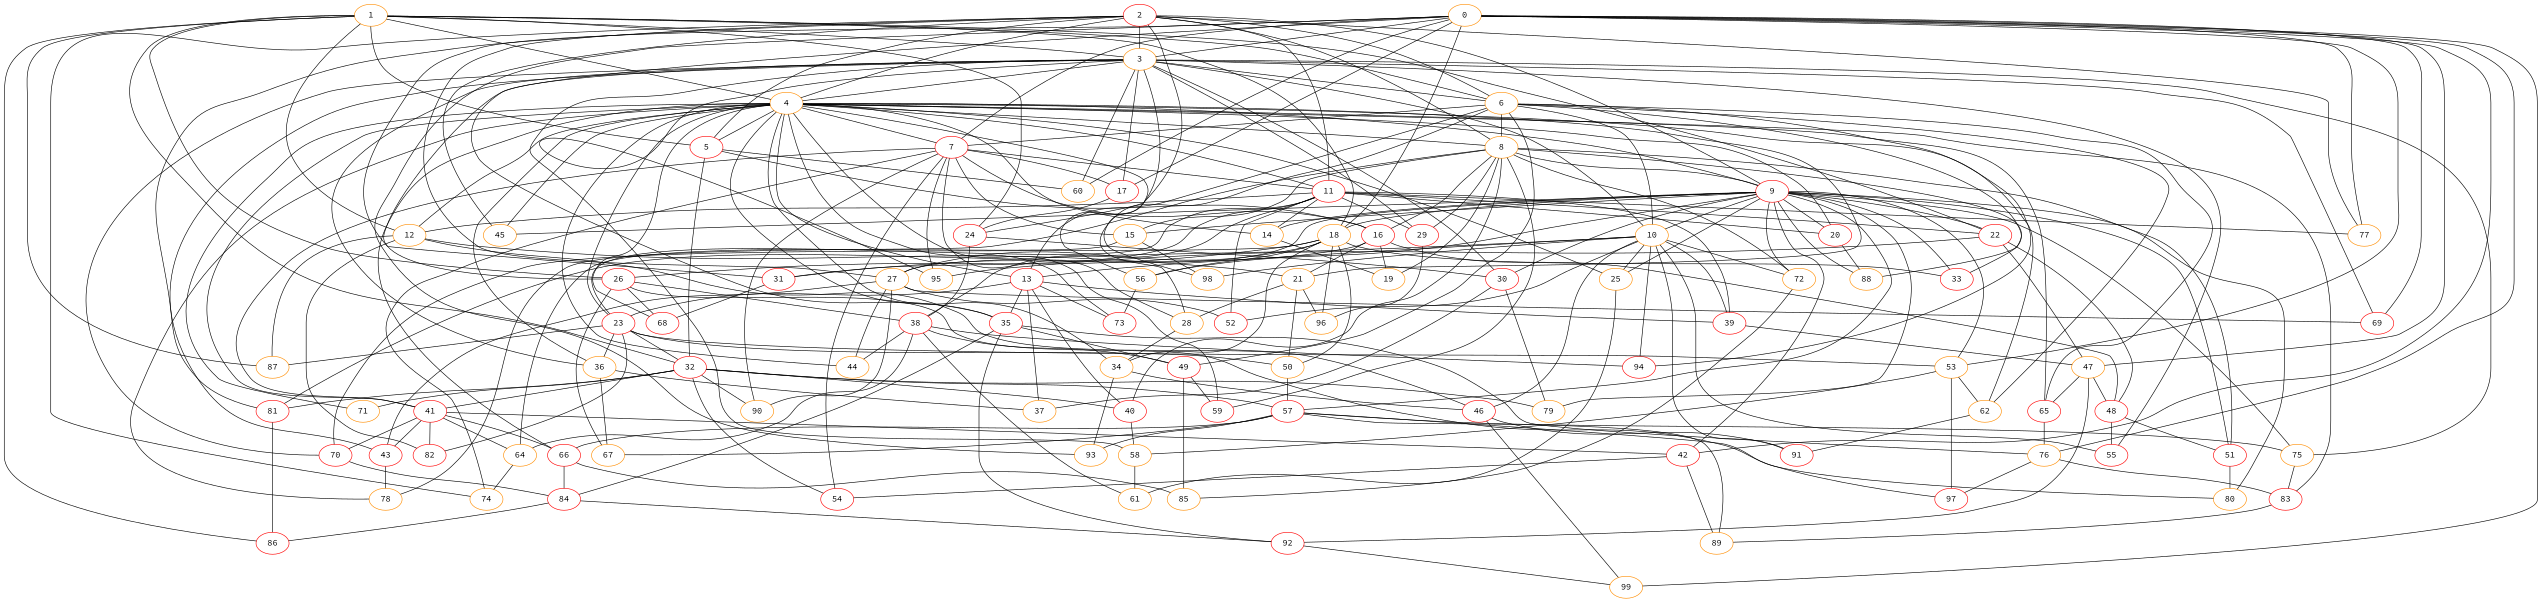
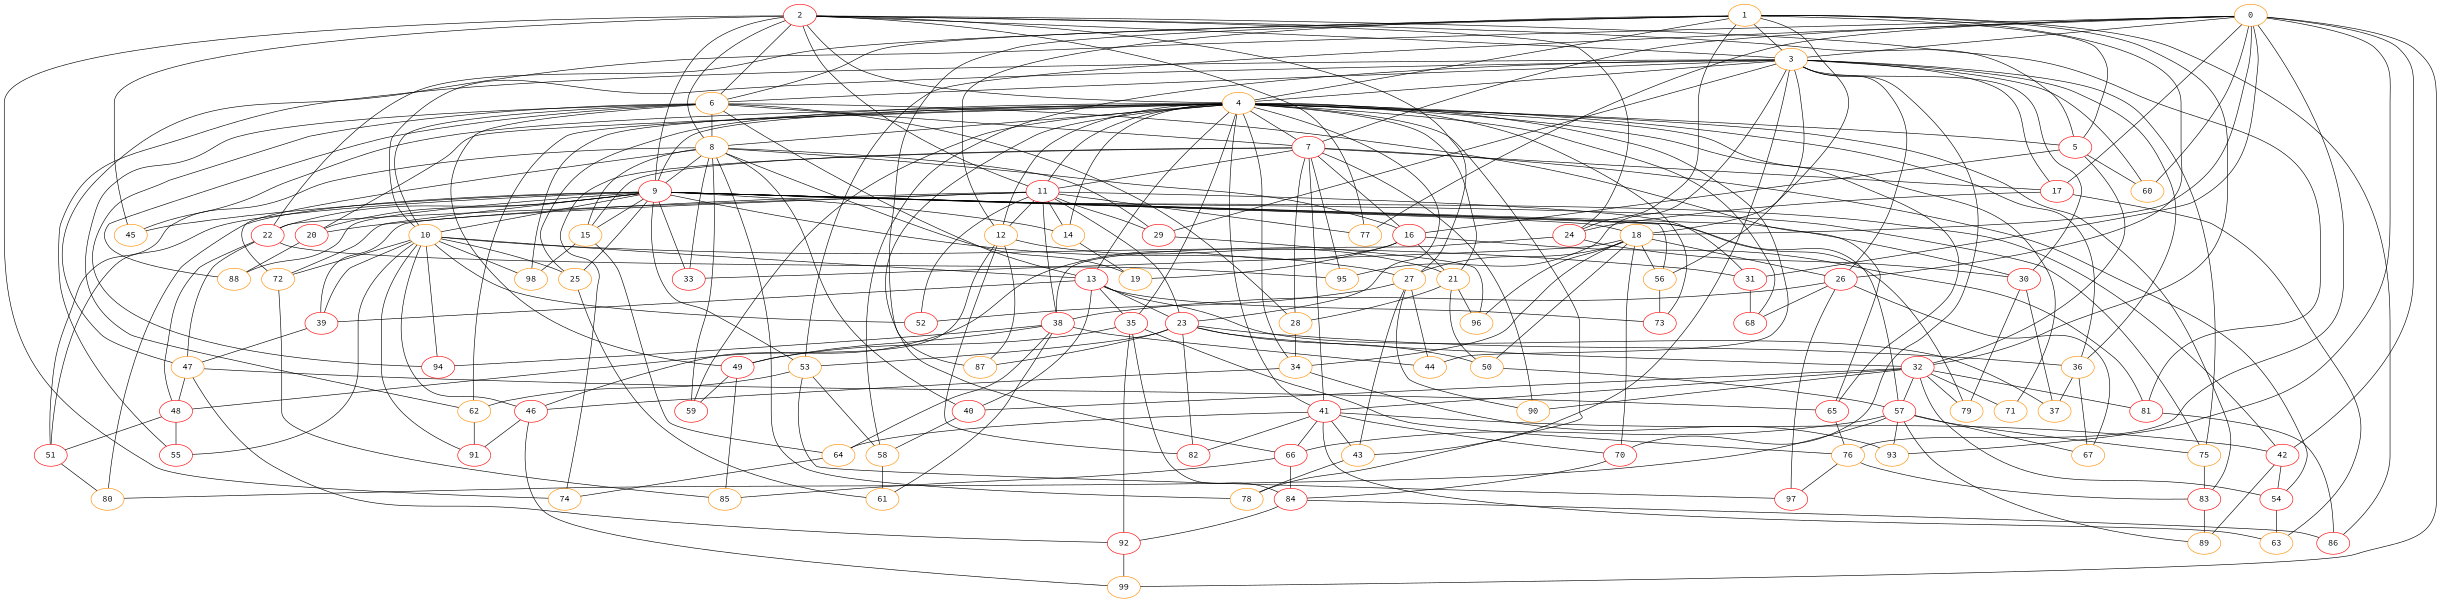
  strict graph {
    fontname="Source Code Pro"
    node [color=darkorange fontname="Source Code Pro"]
    edge [fontname="Source Code Pro" is_available=True prob=1.0]
    0
    3
    7 [color=red]
    17 [color=red]
    18
    31 [color=red]
    35 [color=red]
    42 [color=red]
    47
    53
    60
-   69 [color=red]
    76
    77
    93
    99
    4
    6
    26 [color=red]
    10
    29 [color=red]
    30 [color=red]
    36
-   43 [color=red]
+   43
    55 [color=red]
    56
    58
    70 [color=red]
    75
    95
    11 [color=red]
    74
    41 [color=red]
    16 [color=red]
    28
    15
    54 [color=red]
    90
    24 [color=red]
+   63
    27
    34
    33 [color=red]
    50
    96
    68 [color=red]
    49 [color=red]
    84 [color=red]
    92 [color=red]
    89
    65 [color=red]
    48 [color=red]
    62
    97 [color=red]
    83 [color=red]
    1
    5 [color=red]
    12
    22 [color=red]
    32 [color=red]
    86 [color=red]
    87
    8
    9 [color=red]
    45
    13 [color=red]
    14
    20 [color=red]
    21
    23 [color=red]
    25
    44
    59 [color=red]
    66 [color=red]
    71
    73 [color=red]
    78
    98
    88
    94 [color=red]
    46 [color=red]
    82 [color=red]
    38 [color=red]
    67
    81 [color=red]
    40 [color=red]
    57 [color=red]
    79
    2 [color=red]
    19
    51 [color=red]
    72
    80
    39 [color=red]
    52 [color=red]
    91 [color=red]
    37
    61
    64
    85
    0 -- 3 [prob=0.961818640249]
    0 -- 7 [prob=0.126005520802]
    0 -- 17 [prob=0.563787315202]
    0 -- 18 [prob=0.733931144228]
    0 -- 31 [prob=0.841379630439]
-   0 -- 35
    0 -- 42 [prob=0.261775903283]
    0 -- 47 [prob=0.875331025335]
    0 -- 53
    0 -- 60 [prob=0.531148075856]
-   0 -- 69
    0 -- 76 [prob=0.765125033527]
    0 -- 77
    0 -- 93 [prob=0.915749061731]
    0 -- 99 [prob=0.874044131796]
    3 -- 17 [prob=0.22886154313]
    3 -- 60 [prob=0.977096444301]
-   3 -- 69 [prob=0.032532559204]
    3 -- 4
    3 -- 6 [prob=0.37861056754]
    3 -- 26 [prob=0.823765978874]
    3 -- 10 [prob=0.648685296064]
    3 -- 29 [prob=0.823845127824]
    3 -- 30
    3 -- 36 [prob=0.0560778424463]
    3 -- 43 [prob=0.646473326913]
    3 -- 55 [prob=0.728830417619]
    3 -- 56
    3 -- 58 [prob=0.444719432676]
    3 -- 70
    3 -- 75 [prob=0.0582614833334]
    3 -- 95 [prob=0.110386786376]
    7 -- 17 [prob=0.738411150051]
    7 -- 95 [prob=0.859743150475]
    7 -- 11 [prob=0.252684573574]
    7 -- 74 [prob=0.127047306688]
    7 -- 41 [prob=0.643040886635]
    7 -- 16
    7 -- 28
    7 -- 15
    7 -- 54 [prob=0.698001251683]
    7 -- 90 [prob=0.84306758651]
    17 -- 24 [prob=0.520067786776]
+   17 -- 63 [prob=0.475130441948]
    18 -- 26 [prob=0.278124357722]
    18 -- 56 [prob=0.685116938359]
    18 -- 70
    18 -- 27 [prob=0.179406595532]
    18 -- 34 [prob=0.0499192425882]
    18 -- 33 [prob=0.616246972536]
    18 -- 50 [prob=0.532279946144]
    18 -- 96 [prob=0.848752397225]
    31 -- 68 [prob=0.769163683747]
    35 -- 76
    35 -- 49 [prob=0.60456791507]
    35 -- 84 [prob=0.850122789598]
    35 -- 92
    42 -- 54 [prob=0.767092168279]
    42 -- 89
    47 -- 92
    47 -- 65 [prob=0.388622786031]
    47 -- 48 [prob=0.858308149851]
    53 -- 58
    53 -- 62 [prob=0.454915591592]
    53 -- 97 [prob=0.873941610088]
    76 -- 97 [prob=0.504330101405]
    76 -- 83
    4 -- 7 [prob=0.956851972944]
    4 -- 35 [prob=0.565749985016]
    4 -- 36 [prob=0.874217265829]
    4 -- 11 [prob=0.610306686316]
    4 -- 41 [prob=0.622740962242]
    4 -- 34 [prob=0.483406151185]
    4 -- 68 [prob=0.921791269288]
    4 -- 65 [prob=0.97013740454]
    4 -- 62 [prob=0.448198692589]
    4 -- 83
    4 -- 5 [prob=0.188945179865]
    4 -- 12
    4 -- 8 [prob=0.234297833282]
    4 -- 9
    4 -- 45 [prob=0.137907977822]
    4 -- 13 [prob=0.142486876758]
    4 -- 14 [prob=0.584571864327]
    4 -- 20 [prob=0.527507246334]
    4 -- 21 [prob=0.571770833414]
    4 -- 23
    4 -- 25 [prob=0.588129596994]
    4 -- 44 [prob=0.00624619115723]
    4 -- 59 [prob=0.734520051907]
    4 -- 66 [prob=0.695382137916]
    4 -- 71
    4 -- 73 [prob=0.144050631401]
    4 -- 78 [prob=0.391873819257]
    4 -- 98 [prob=0.756598815941]
    6 -- 7 [prob=0.589323081482]
    6 -- 10 [prob=0.0789755771315]
    6 -- 28 [prob=0.416911861481]
    6 -- 49
    6 -- 65
    6 -- 62 [prob=0.423888979831]
    6 -- 8 [prob=0.870071426215]
    6 -- 13 [prob=0.127392962502]
    6 -- 88 [prob=0.657725402282]
    6 -- 94
    26 -- 68 [prob=0.949562312858]
    26 -- 97 [prob=0.0930460646164]
    26 -- 38 [prob=0.42481117197]
    26 -- 67
    10 -- 31 [prob=0.951732861114]
    10 -- 55
    10 -- 13 [prob=0.71832207435]
    10 -- 25 [prob=0.0549424109813]
    10 -- 98
    10 -- 94 [prob=0.369960761637]
    10 -- 46 [prob=0.372470416494]
    10 -- 72
    10 -- 39 [prob=0.412043106797]
    10 -- 52
    10 -- 91 [prob=0.165552331614]
    29 -- 96 [prob=0.549264648358]
    30 -- 79
    30 -- 37 [prob=0.567897229304]
    36 -- 67 [prob=0.804945847223]
    36 -- 37 [prob=0.729134216821]
    43 -- 78 [prob=0.594959846693]
    56 -- 73 [prob=0.676567876423]
    58 -- 61 [prob=0.203933050045]
    70 -- 84
    75 -- 83 [prob=0.360681278362]
    11 -- 31
    11 -- 77 [prob=0.266521823846]
    11 -- 29 [prob=0.259318353511]
    11 -- 12 [prob=0.361496002554]
    11 -- 22 [prob=0.825782393105]
    11 -- 14 [prob=0.456006232798]
    11 -- 20 [prob=0.514977829404]
    11 -- 23 [prob=0.892637496293]
    11 -- 38 [prob=0.000567970580128]
    11 -- 39 [prob=0.75703422763]
    11 -- 52 [prob=0.140314838941]
    41 -- 42 [prob=0.151200004775]
    41 -- 43
    41 -- 70
+   41 -- 63 [prob=0.995094560107]
    41 -- 66
    41 -- 82
    41 -- 64 [prob=0.222806581693]
    16 -- 48
    16 -- 21 [prob=0.641917906936]
    16 -- 81
    16 -- 19 [prob=0.616578938665]
    28 -- 34 [prob=0.747268494127]
    15 -- 98 [prob=0.856333404993]
    15 -- 64
+   54 -- 63 [prob=0.996903638265]
    24 -- 30
    24 -- 38 [prob=0.701097745063]
-   27 -- 69
    27 -- 43
    27 -- 90 [prob=0.0266561675826]
    27 -- 44
    27 -- 52
    34 -- 93 [prob=0.621330479302]
    34 -- 46 [prob=0.714568130187]
    50 -- 57 [prob=0.425135270668]
    49 -- 59
    49 -- 85
    84 -- 92 [prob=0.763441446354]
    84 -- 86 [prob=0.957532609508]
    92 -- 99 [prob=0.624295732728]
    65 -- 76 [prob=0.668109802847]
    48 -- 55 [prob=0.0688524211476]
    48 -- 51
    62 -- 91
    83 -- 89 [prob=0.433588788285]
    1 -- 3 [prob=0.514656630247]
    1 -- 18 [prob=0.762282433281]
    1 -- 4
    1 -- 6
    1 -- 26 [prob=0.71779253004]
    1 -- 24 [prob=0.936154710002]
    1 -- 5 [prob=0.547164816097]
    1 -- 12 [prob=0.762618383222]
    1 -- 22 [prob=0.427595547387]
    1 -- 32 [prob=0.277176559945]
    1 -- 86 [prob=0.0773606029037]
    1 -- 87 [prob=0.312097764562]
    5 -- 60
    5 -- 16 [prob=0.276057258705]
    5 -- 32 [prob=0.864466948113]
    12 -- 87 [prob=0.808733103216]
    12 -- 21 [prob=0.461081036424]
    12 -- 46
    12 -- 82 [prob=0.442721683842]
    22 -- 47 [prob=0.529884504441]
    22 -- 95 [prob=0.728149159668]
    22 -- 48
    32 -- 41
    32 -- 54 [prob=0.468952563301]
    32 -- 90
    32 -- 71
    32 -- 81
    32 -- 40 [prob=0.845162345592]
    32 -- 57 [prob=0.52366458595]
    32 -- 79 [prob=0.00934393110179]
    8 -- 29 [prob=0.779588494011]
    8 -- 16
    8 -- 15 [prob=0.363452725397]
    8 -- 33 [prob=0.951528294948]
    8 -- 9 [prob=0.878682170034]
    8 -- 59 [prob=0.0610204180628]
    8 -- 78 [prob=0.785505091693]
    8 -- 40 [prob=0.79946655409]
    8 -- 19
    8 -- 51 [prob=0.559869860766]
    8 -- 72
    9 -- 18
    9 -- 42 [prob=0.609691779465]
    9 -- 53 [prob=0.129126168716]
    9 -- 10 [prob=0.959461585919]
    9 -- 30 [prob=0.202530983196]
    9 -- 56 [prob=0.719392871058]
    9 -- 75 [prob=0.200044039088]
    9 -- 15 [prob=0.905047301895]
    9 -- 27 [prob=0.791497922041]
    9 -- 33 [prob=0.0071400665921]
    9 -- 22 [prob=0.0151232582168]
    9 -- 45 [prob=0.552546976804]
    9 -- 14 [prob=0.335456113335]
    9 -- 20
    9 -- 25 [prob=0.621979827737]
    9 -- 88
    9 -- 57 [prob=0.442483528394]
    9 -- 79 [prob=0.433161330176]
    9 -- 51 [prob=0.718729323006]
    9 -- 72 [prob=0.373761115108]
    9 -- 80
    13 -- 35 [prob=0.609665687246]
    13 -- 23 [prob=0.748807300946]
    13 -- 73
    13 -- 40 [prob=0.0513576857161]
    13 -- 39 [prob=0.425550835232]
    13 -- 37 [prob=0.0553488142363]
    14 -- 19 [prob=0.024365144724]
    20 -- 88
    21 -- 28 [prob=0.781684601245]
    21 -- 50 [prob=0.705956604897]
    21 -- 96 [prob=0.981649550419]
    23 -- 53 [prob=0.278680066377]
    23 -- 36
    23 -- 50 [prob=0.686076851322]
    23 -- 32 [prob=0.25561826274]
    23 -- 87
    23 -- 82 [prob=0.155274458622]
    25 -- 61
    66 -- 84 [prob=0.222179383621]
    66 -- 85 [prob=0.0366491349241]
    46 -- 99 [prob=0.8986636188]
    46 -- 91 [prob=0.057079557563]
    38 -- 49 [prob=0.357130135976]
    38 -- 44
    38 -- 94 [prob=0.433321822139]
    38 -- 61 [prob=0.819708177504]
    38 -- 64 [prob=0.324072528845]
    81 -- 86 [prob=0.279758454194]
    40 -- 58 [prob=0.688011329286]
    57 -- 93 [prob=0.327255191876]
    57 -- 75 [prob=0.0268480531583]
    57 -- 89 [prob=0.26525645092]
    57 -- 66 [prob=0.662490098923]
    57 -- 67 [prob=0.786552375346]
    57 -- 80 [prob=0.945687657231]
    2 -- 3 [prob=0.505749525676]
    2 -- 77 [prob=0.264012716233]
    2 -- 4 [prob=0.277365559013]
    2 -- 6 [prob=0.134368906818]
    2 -- 11
    2 -- 74 [prob=0.0144425062173]
    2 -- 24 [prob=0.110026429314]
    2 -- 27 [prob=0.375547094785]
    2 -- 5 [prob=0.880897654813]
    2 -- 8 [prob=0.243946261028]
    2 -- 9
    2 -- 45
    2 -- 81 [prob=0.12033463855]
    51 -- 80
    72 -- 85 [prob=0.870342167718]
    39 -- 47 [prob=0.384372399846]
    64 -- 74 [prob=0.51103336064]
  }
